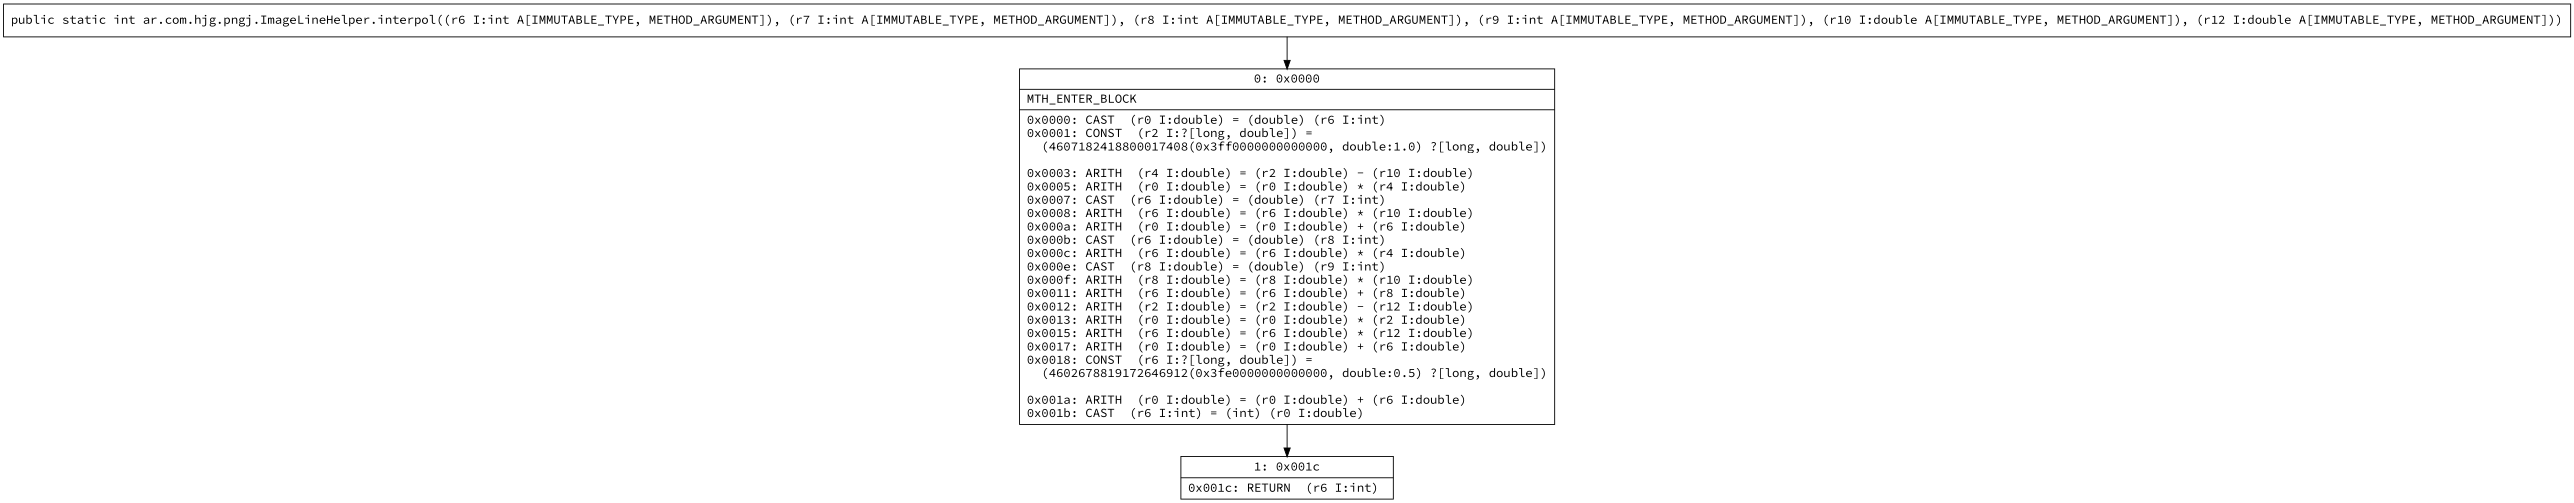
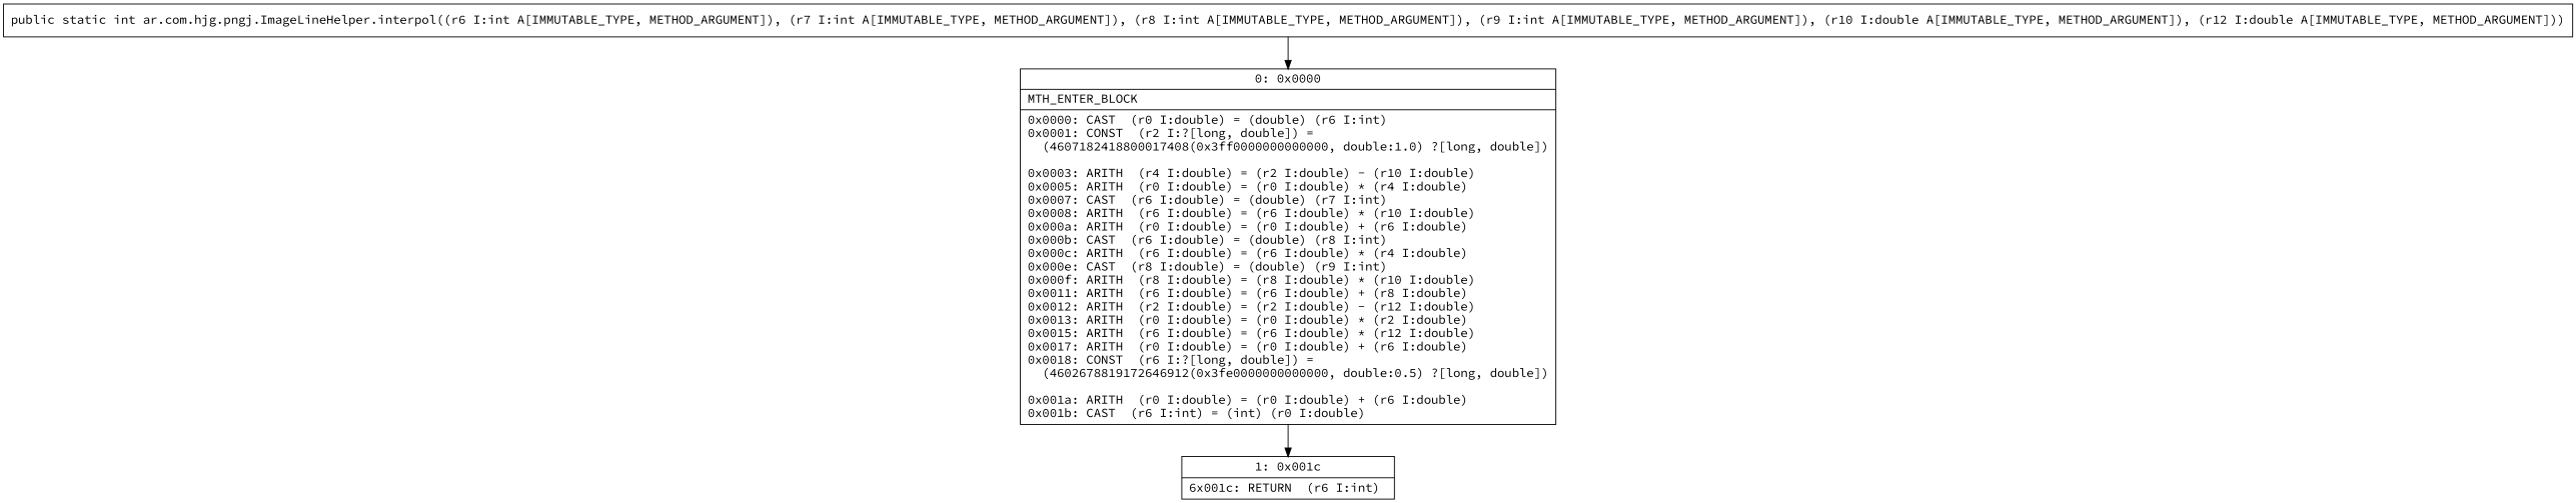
  digraph {
    fontname="Source Code Pro"
    node [shape=record fontname="Source Code Pro"]
    edge [fontname="Source Code Pro"]
    n1 [label="{0\:\ 0x0000|MTH_ENTER_BLOCK\l|0x0000: CAST  (r0 I:double) = (double) (r6 I:int) \l0x0001: CONST  (r2 I:?[long, double]) = \l  (4607182418800017408(0x3ff0000000000000, double:1.0) ?[long, double])\l \l0x0003: ARITH  (r4 I:double) = (r2 I:double) \- (r10 I:double) \l0x0005: ARITH  (r0 I:double) = (r0 I:double) * (r4 I:double) \l0x0007: CAST  (r6 I:double) = (double) (r7 I:int) \l0x0008: ARITH  (r6 I:double) = (r6 I:double) * (r10 I:double) \l0x000a: ARITH  (r0 I:double) = (r0 I:double) + (r6 I:double) \l0x000b: CAST  (r6 I:double) = (double) (r8 I:int) \l0x000c: ARITH  (r6 I:double) = (r6 I:double) * (r4 I:double) \l0x000e: CAST  (r8 I:double) = (double) (r9 I:int) \l0x000f: ARITH  (r8 I:double) = (r8 I:double) * (r10 I:double) \l0x0011: ARITH  (r6 I:double) = (r6 I:double) + (r8 I:double) \l0x0012: ARITH  (r2 I:double) = (r2 I:double) \- (r12 I:double) \l0x0013: ARITH  (r0 I:double) = (r0 I:double) * (r2 I:double) \l0x0015: ARITH  (r6 I:double) = (r6 I:double) * (r12 I:double) \l0x0017: ARITH  (r0 I:double) = (r0 I:double) + (r6 I:double) \l0x0018: CONST  (r6 I:?[long, double]) = \l  (4602678819172646912(0x3fe0000000000000, double:0.5) ?[long, double])\l \l0x001a: ARITH  (r0 I:double) = (r0 I:double) + (r6 I:double) \l0x001b: CAST  (r6 I:int) = (int) (r0 I:double) \l}"]
-   n2 [label="{1\:\ 0x001c|0x001c: RETURN  (r6 I:int) \l}"]
+   n2 [label="{1\:\ 0x001c|6x001c: RETURN  (r6 I:int) \l}"]
    n3 [label="{public static int ar.com.hjg.pngj.ImageLineHelper.interpol((r6 I:int A[IMMUTABLE_TYPE, METHOD_ARGUMENT]), (r7 I:int A[IMMUTABLE_TYPE, METHOD_ARGUMENT]), (r8 I:int A[IMMUTABLE_TYPE, METHOD_ARGUMENT]), (r9 I:int A[IMMUTABLE_TYPE, METHOD_ARGUMENT]), (r10 I:double A[IMMUTABLE_TYPE, METHOD_ARGUMENT]), (r12 I:double A[IMMUTABLE_TYPE, METHOD_ARGUMENT])) }"]
    n1 -> n2
    n3 -> n1
  }
